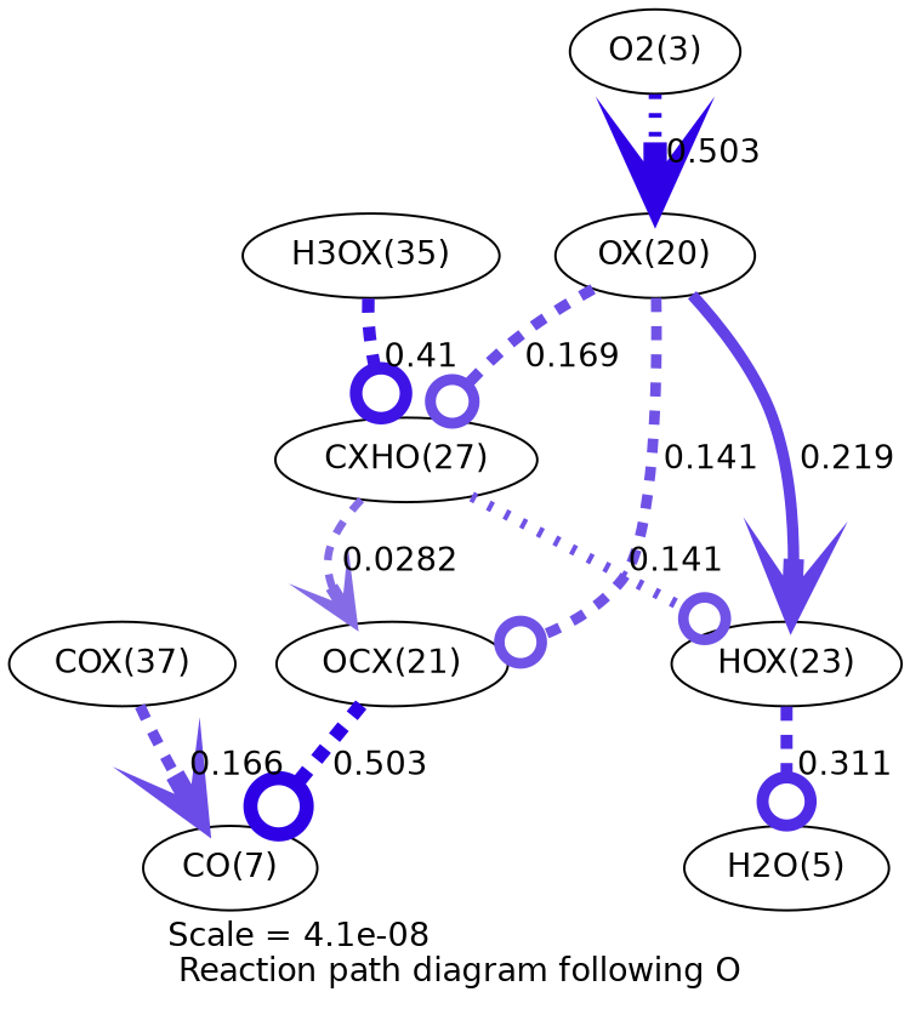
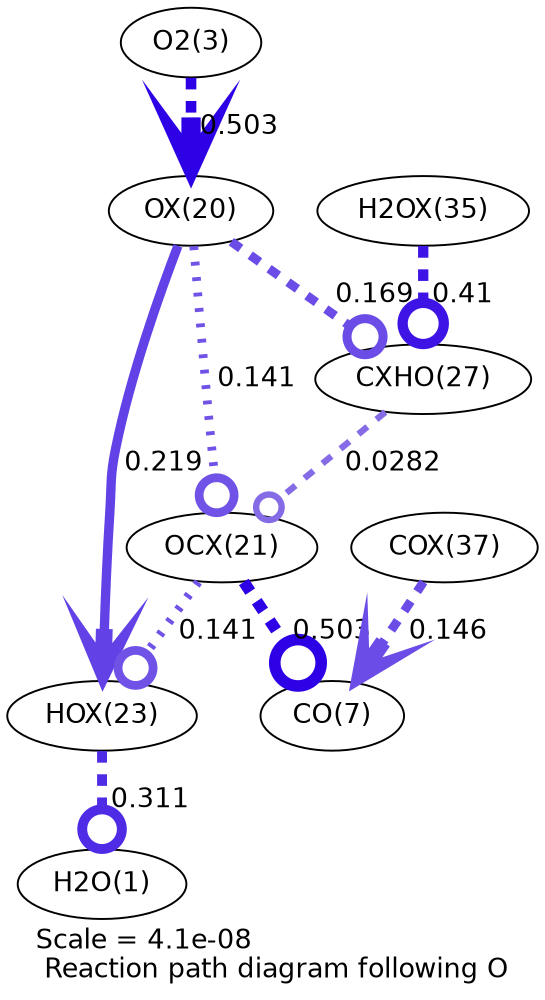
  digraph {
    fontname=Helvetica
    label="Scale = 4.1e-08\l Reaction path diagram following O"
    node [fontname=Helvetica]
    edge [arrowhead=odot arrowsize=2.26 color="0.7, 0.641, 0.9" fontname=Helvetica penwidth=4.52 style=dashed]
    n1 [label="O2(3)"]
    n2 [label="OX(20)"]
    n3 [label="HOX(23)"]
    n4 [label="CXHO(27)"]
    n5 [label="OCX(21)"]
-   n6 [label="H2O(5)"]
+   n6 [label="H2O(1)"]
    n7 [label="CO(7)"]
-   n8 [label="H3OX(35)"]
+   n8 [label="H2OX(35)"]
    n9 [label="COX(37)"]
-   n1 -> n2 [arrowhead=vee arrowsize=2.74 color="0.7, 1, 0.9" label=" 0.503" penwidth=5.48 style=dotted]
+   n1 -> n2 [arrowhead=vee arrowsize=2.74 color="0.7, 1, 0.9" label=" 0.503" penwidth=5.48]
    n2 -> n3 [arrowhead=vee arrowsize=2.42 color="0.7, 0.716, 0.9" label=" 0.219" penwidth=4.84 style=solid]
    n2 -> n4 [arrowsize=2.33 color="0.7, 0.669, 0.9" label=" 0.169" penwidth=4.66]
-   n2 -> n5 [label=" 0.141"]
+   n2 -> n5 [label=" 0.141" style=dotted]
    n3 -> n6 [arrowsize=2.56 color="0.7, 0.811, 0.9" label=" 0.311" penwidth=5.12]
-   n4 -> n3 [label=" 0.141" style=dotted]
-   n4 -> n5 [arrowhead=vee arrowsize=1.65 color="0.7, 0.528, 0.9" label=" 0.0282" penwidth=3.31]
+   n5 -> n3 [label=" 0.141" style=dotted]
+   n4 -> n5 [arrowsize=1.65 color="0.7, 0.528, 0.9" label=" 0.0282" penwidth=3.31]
    n5 -> n7 [arrowsize=3 color="0.7, 1.5, 0.9" label=" 0.503" penwidth=6]
    n8 -> n4 [arrowsize=2.66 color="0.7, 0.91, 0.9" label=" 0.41" penwidth=5.33]
-   n9 -> n7 [arrowhead=vee arrowsize=2.32 color="0.7, 0.666, 0.9" label=" 0.166" penwidth=4.65]
+   n9 -> n7 [arrowhead=vee arrowsize=2.32 color="0.7, 0.666, 0.9" label=" 0.146" penwidth=4.65]
  }
